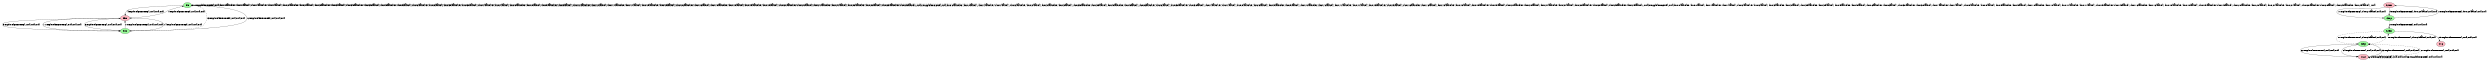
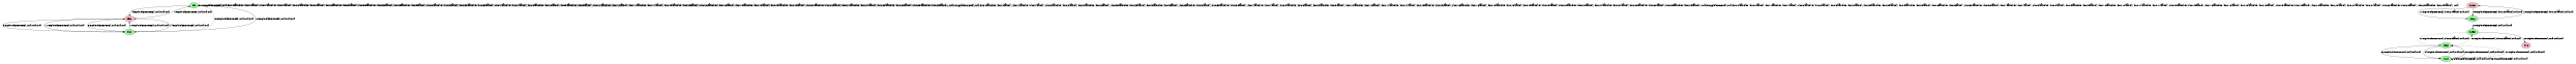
  digraph {
    node [fillcolor=palegreen style=filled]
    edge [style=solid]
    n1 [label=b5]
    d5m [fillcolor=lightpink]
    d1m
    d20m [fillcolor=lightpink]
    d20p
    d29m
    d29p
    b76 [fillcolor=lightpink]
-   b122 [fillcolor=lightpink]
+   b122
    n1 -> n1 [label="1-toggle[TOGGLE];/null/door0[false]:=!(door0[false]); door1[false]:=!(door1[false]); door2[false]:=!(door2[false]); door3[false]:=!(door3[false]); door35[false]:=!(door35[false]); door5[false]:=!(door5[false]); door6[false]:=!(door6[false]); door38[false]:=!(door38[false]); door7[false]:=!(door7[false]); door8[false]:=!(door8[false]); door9[false]:=!(door9[false]); door10[false]:=!(door10[false]); door11[false]:=!(door11[false]); door15[false]:=!(door15[false]); door16[false]:=!(door16[false]); door18[false]:=!(door18[false]); door19[false]:=!(door19[false]); door20[false]:=!(door20[false]); door21[false]:=!(door21[false]); door28[false]:=!(door28[false]); door29[false]:=!(door29[false]); /null"]
    n1 -> n1 [label="2-toggle[TOGGLE];/null/door0[false]:=!(door0[false]); door1[false]:=!(door1[false]); door2[false]:=!(door2[false]); door3[false]:=!(door3[false]); door35[false]:=!(door35[false]); door5[false]:=!(door5[false]); door6[false]:=!(door6[false]); door38[false]:=!(door38[false]); door7[false]:=!(door7[false]); door8[false]:=!(door8[false]); door9[false]:=!(door9[false]); door10[false]:=!(door10[false]); door11[false]:=!(door11[false]); door15[false]:=!(door15[false]); door16[false]:=!(door16[false]); door18[false]:=!(door18[false]); door19[false]:=!(door19[false]); door20[false]:=!(door20[false]); door21[false]:=!(door21[false]); door28[false]:=!(door28[false]); door29[false]:=!(door29[false]); /null"]
    n1 -> n1 [label="3-toggle[TOGGLE];/null/door0[false]:=!(door0[false]); door1[false]:=!(door1[false]); door2[false]:=!(door2[false]); door3[false]:=!(door3[false]); door35[false]:=!(door35[false]); door5[false]:=!(door5[false]); door6[false]:=!(door6[false]); door38[false]:=!(door38[false]); door7[false]:=!(door7[false]); door8[false]:=!(door8[false]); door9[false]:=!(door9[false]); door10[false]:=!(door10[false]); door11[false]:=!(door11[false]); door15[false]:=!(door15[false]); door16[false]:=!(door16[false]); door18[false]:=!(door18[false]); door19[false]:=!(door19[false]); door20[false]:=!(door20[false]); door21[false]:=!(door21[false]); door28[false]:=!(door28[false]); door29[false]:=!(door29[false]); /null" style=dashed]
    n1 -> d5m [label="4-explore[EXPLORE];/null/null/null"]
    n1 -> d1m [label="13-explore[EXPLORE];/null/null/null" style=dashed]
    d5m -> n1 [label="7-explore[EXPLORE];/null/null/null"]
    d5m -> d1m [label="5-explore[EXPLORE];/null/null/null"]
    d5m -> d1m [label="11-explore[EXPLORE];/null/null/null"]
    d1m -> n1 [label="12-explore[EXPLORE];/null/null/null"]
    d1m -> d5m [label="6-explore[EXPLORE];/null/null/null"]
    d1m -> d5m [label="10-explore[EXPLORE];/null/null/null"]
    d1m -> d5m [label="14-explore[EXPLORE];/null/null/null"]
    d20m -> d20p [label="17-explore[EXPLORE];/door20[false]/null/null"]
    d20m -> d20p [label="19-explore[EXPLORE];/door20[false]/null/null"]
    d20p -> d20m [label="18-explore[EXPLORE];/door20[false]/null/null"]
    d20p -> d29m [label="20-explore[EXPLORE];/null/null/null" style=dashed]
    d29m -> d29p [label="21-explore[EXPLORE];/door29[false]/null/null" style=dashed]
    d29m -> b76 [label="29-explore[EXPLORE];/null/null/null"]
    d29p -> d29m [label="28-explore[EXPLORE];/door29[false]/null/null" style=dashed]
    d29p -> b122 [label="22-explore[EXPLORE];/null/null/null"]
    d29p -> b122 [label="24-explore[EXPLORE];/null/null/null"]
    b122 -> d29p [label="23-explore[EXPLORE];/null/null/null"]
    b122 -> d29p [label="27-explore[EXPLORE];/null/null/null" style=dashed]
    b122 -> b122 [label="25-toggle[TOGGLE];/null/null/null" style=dashed]
    b122 -> b122 [label="26-toggle[TOGGLE];/null/null/null" style=dashed]
  }
